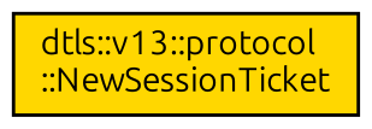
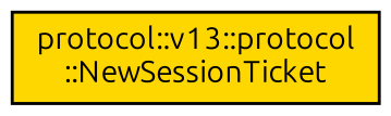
  digraph {
    rankdir=LR
    fontname=Ubuntu
-   n1 [color=black fillcolor=gold fontname=Ubuntu fontsize=10 height=0.2 label="dtls::v13::protocol\l::NewSessionTicket" shape=box style=filled width=0.4]
+   n1 [color=black fillcolor=gold fontname=Ubuntu fontsize=10 height=0.2 label="protocol::v13::protocol\l::NewSessionTicket" shape=box style=filled width=0.4]
  }
